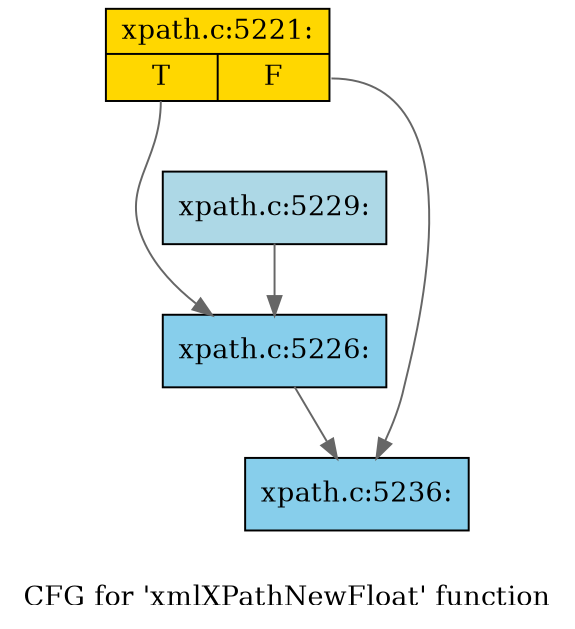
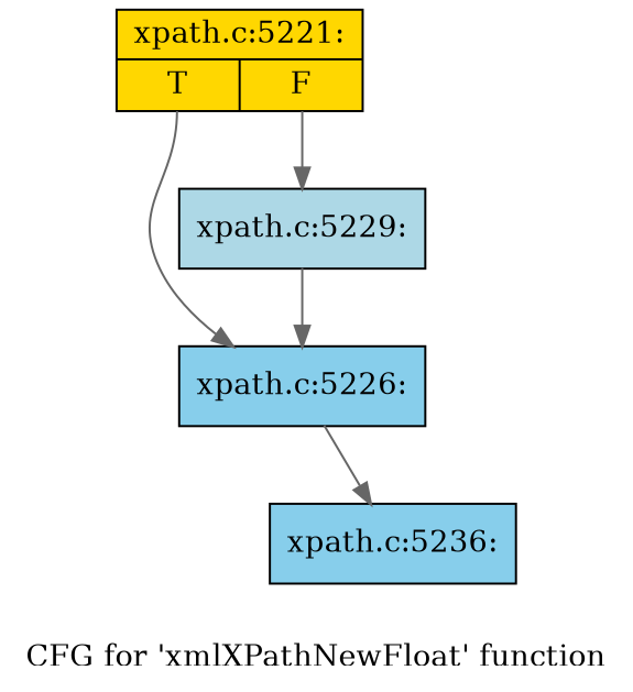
  digraph {
    label="CFG for 'xmlXPathNewFloat' function"
    node [fillcolor=skyblue shape=record style=filled]
    edge [color=gray40]
    n1 [fillcolor=gold label="{xpath.c:5221:|{<s0>T|<s1>F}}"]
    n2 [label="{xpath.c:5226:}"]
    n3 [fillcolor=lightblue label="{xpath.c:5229:}"]
    n4 [label="{xpath.c:5236:}"]
    n1 -> n2 [tailport=s0]
-   n1 -> n4 [tailport=s1]
+   n1 -> n3 [tailport=s1]
    n2 -> n4
    n3 -> n2
  }
